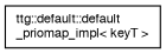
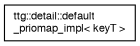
  digraph {
    rankdir=LR
-   n1 [color=black fillcolor=white fontname=FreeSans fontsize=10 height=0.2 label="ttg::default::default\l_priomap_impl\< keyT \>" shape=record style=filled width=0.4]
+   n1 [color=black fillcolor=white fontname=FreeSans fontsize=10 height=0.2 label="ttg::detail::default\l_priomap_impl\< keyT \>" shape=record style=filled width=0.4]
  }
